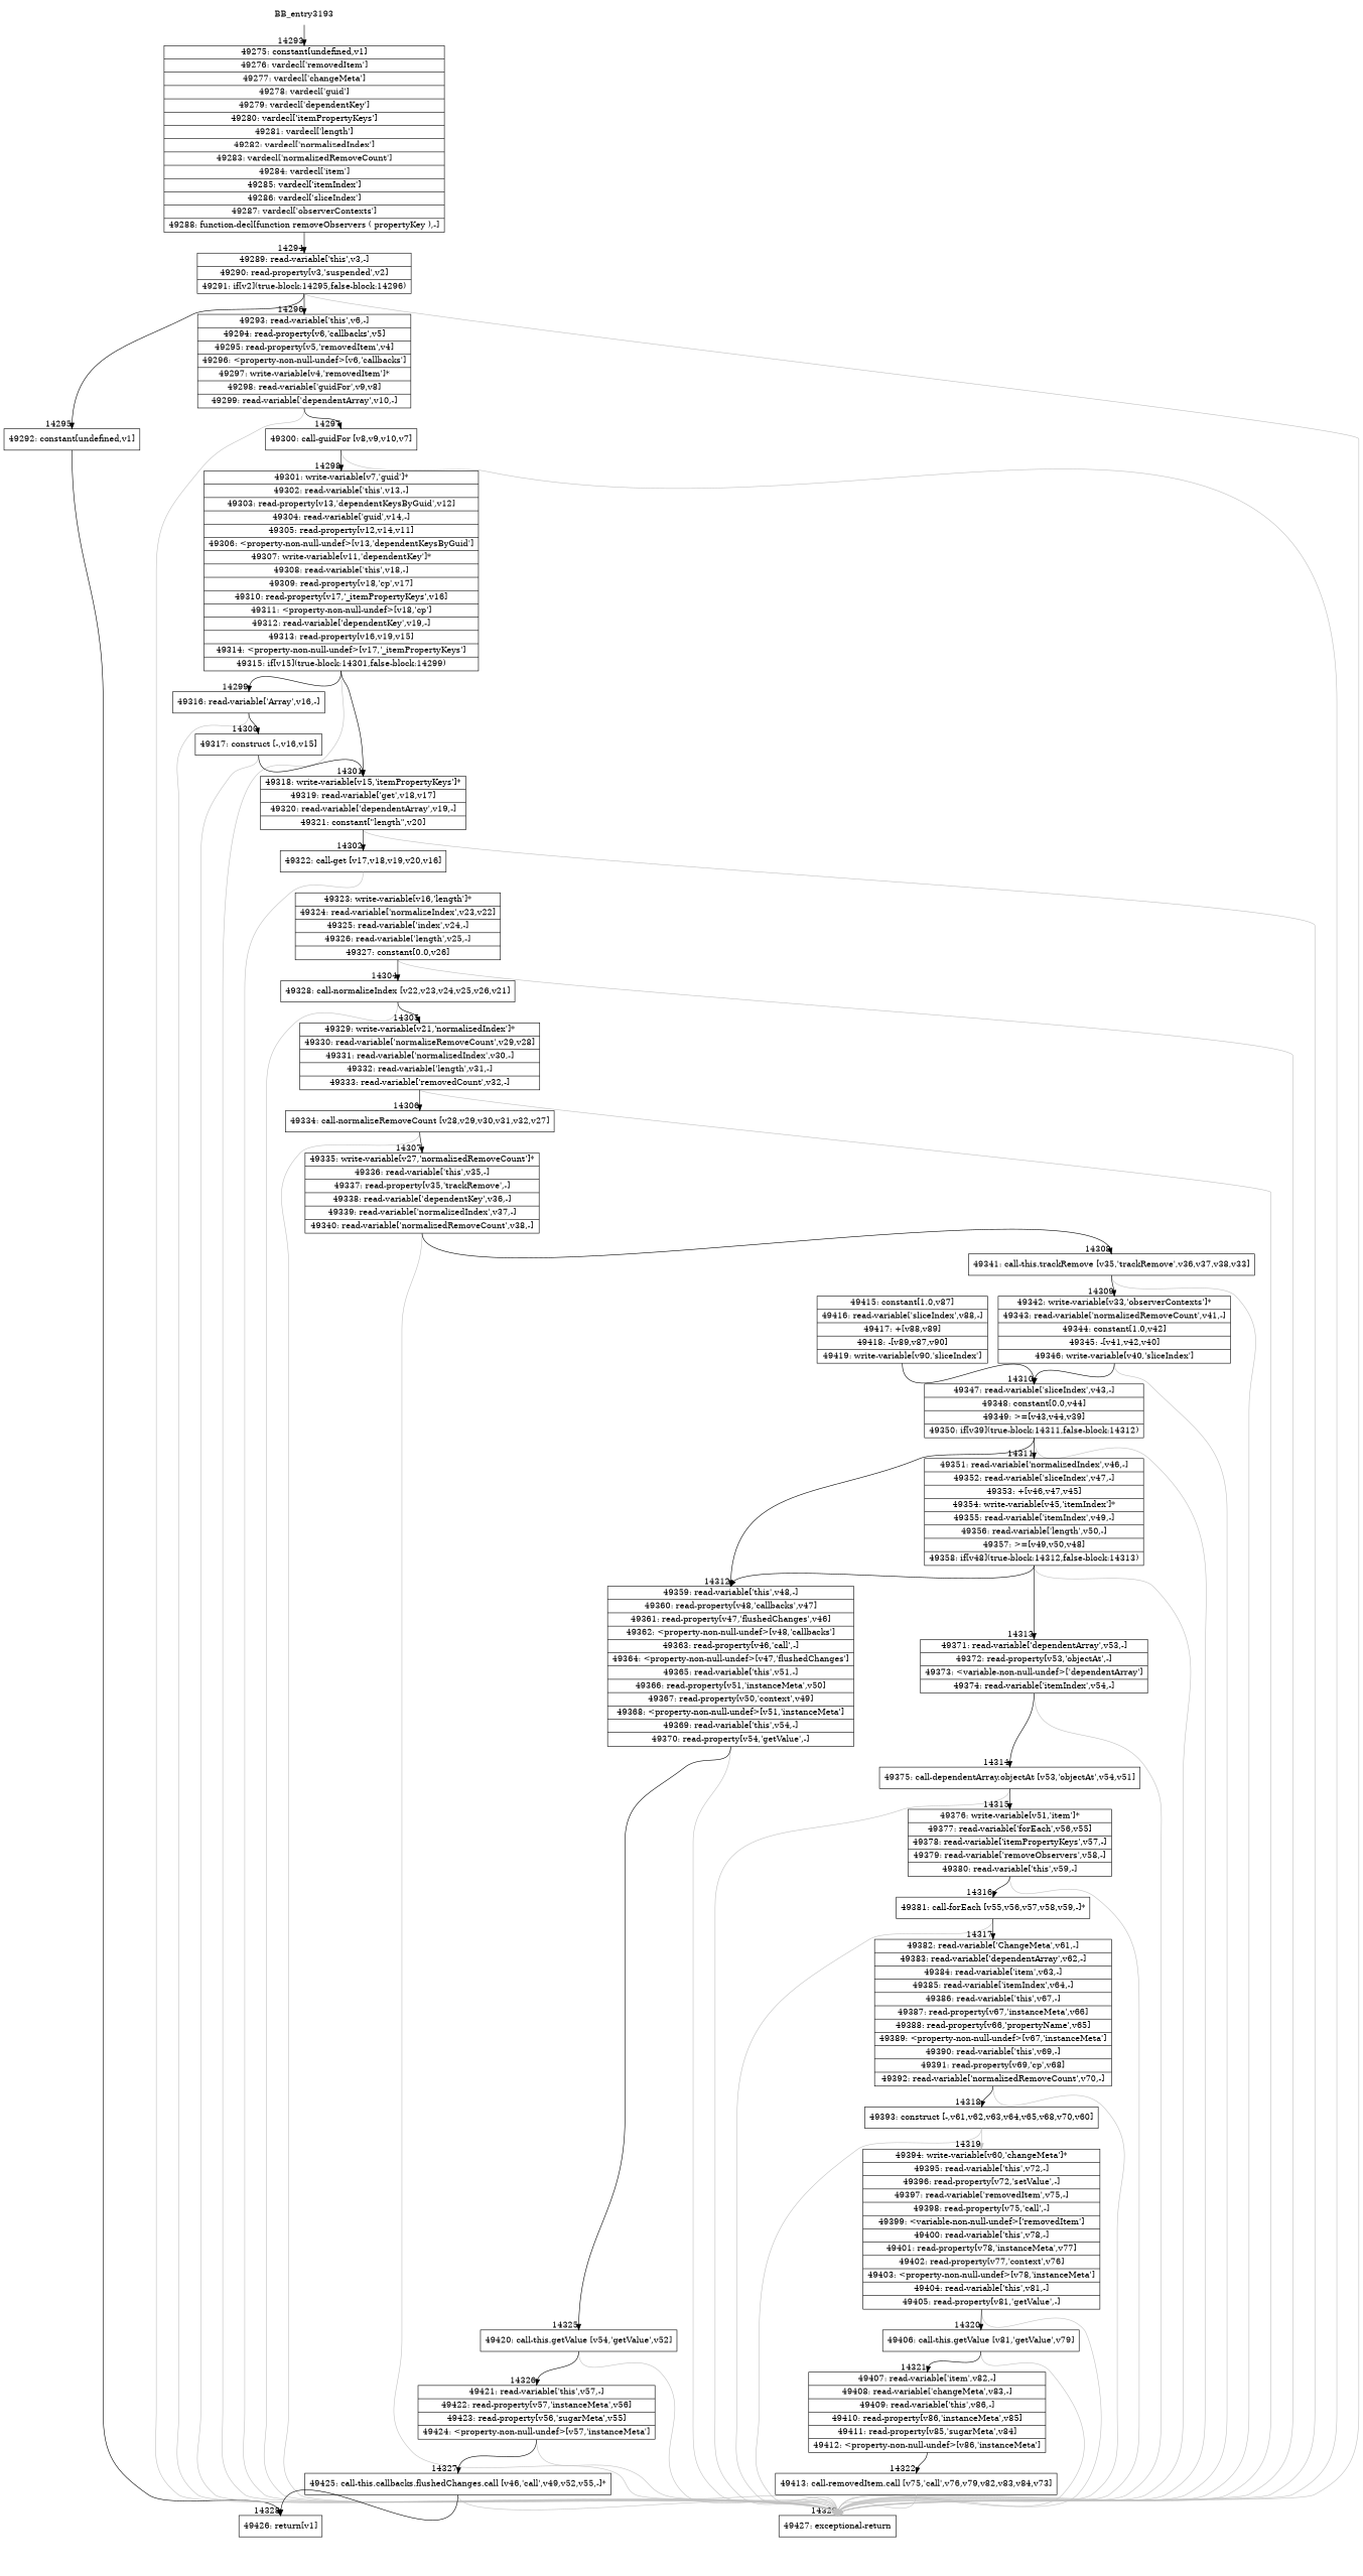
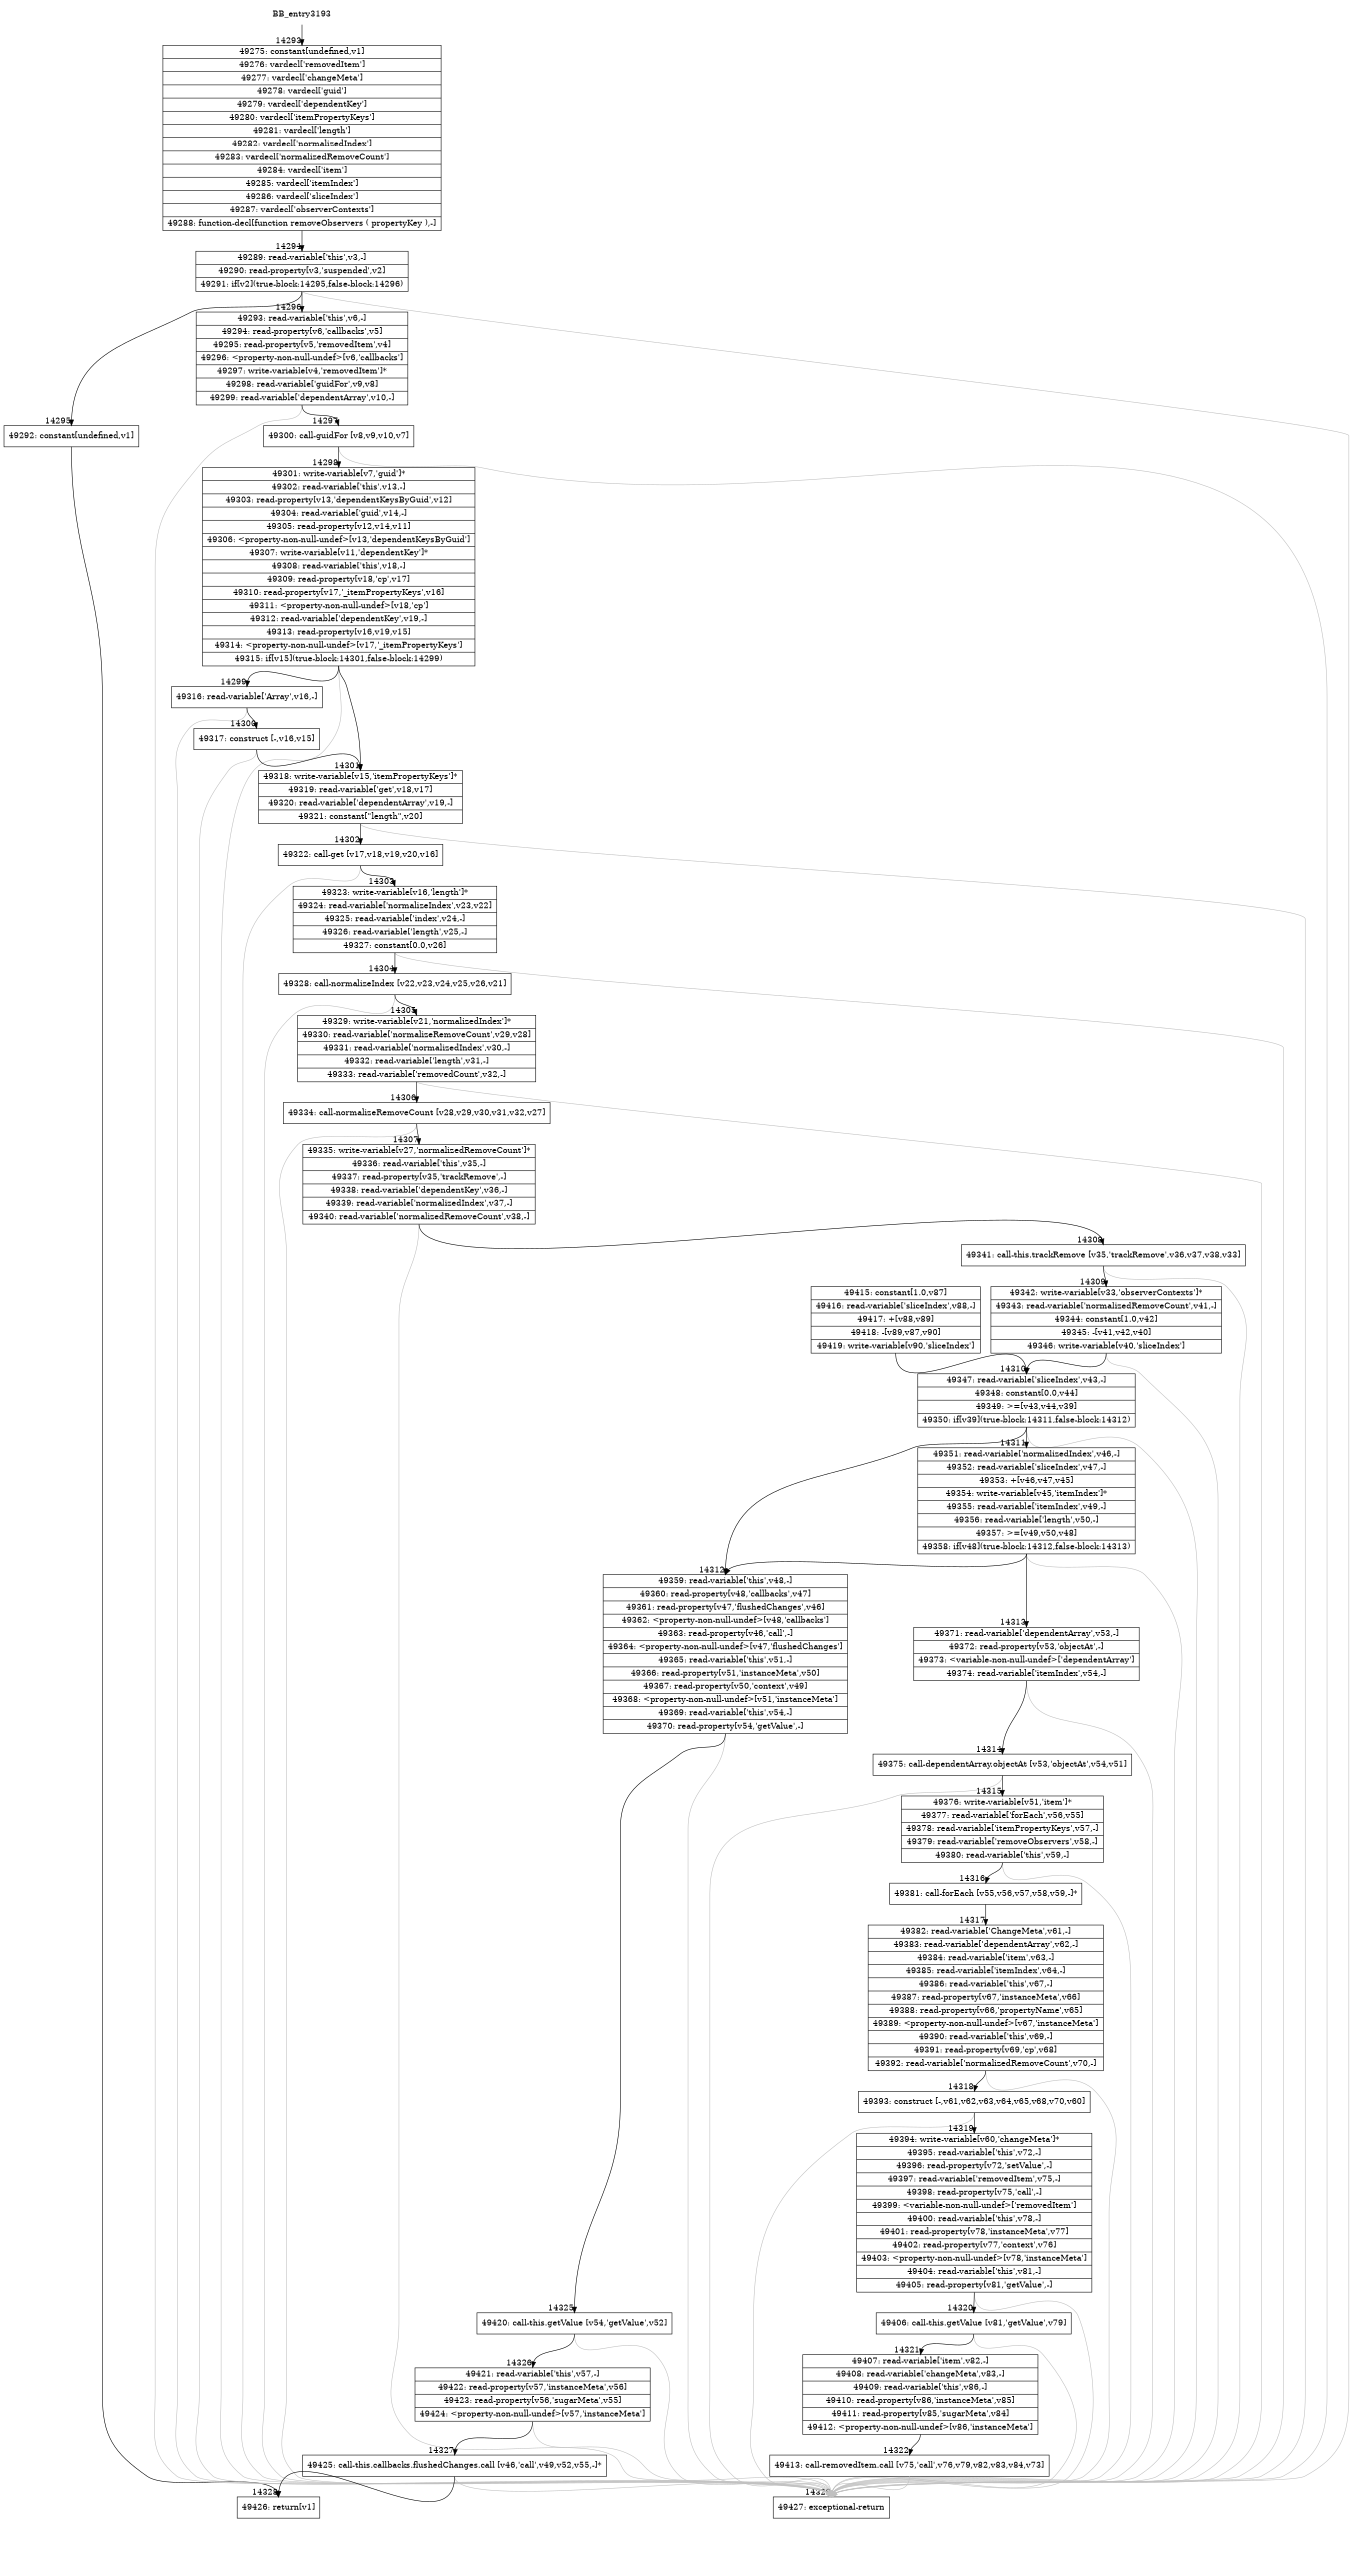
  digraph {
    rankdir=TD
    node [shape=record]
    edge [headport=n tailport=s]
    n1 [label=BB_entry3193 shape=none]
    n2 [label="{49275: constant[undefined,v1]|49276: vardecl['removedItem']|49277: vardecl['changeMeta']|49278: vardecl['guid']|49279: vardecl['dependentKey']|49280: vardecl['itemPropertyKeys']|49281: vardecl['length']|49282: vardecl['normalizedIndex']|49283: vardecl['normalizedRemoveCount']|49284: vardecl['item']|49285: vardecl['itemIndex']|49286: vardecl['sliceIndex']|49287: vardecl['observerContexts']|49288: function-decl[function removeObservers ( propertyKey ),-]}"]
    n3 [label="{49289: read-variable['this',v3,-]|49290: read-property[v3,'suspended',v2]|49291: if[v2](true-block:14295,false-block:14296)}"]
    n4 [label="{49292: constant[undefined,v1]}"]
    n5 [label="{49293: read-variable['this',v6,-]|49294: read-property[v6,'callbacks',v5]|49295: read-property[v5,'removedItem',v4]|49296: \<property-non-null-undef\>[v6,'callbacks']|49297: write-variable[v4,'removedItem']*|49298: read-variable['guidFor',v9,v8]|49299: read-variable['dependentArray',v10,-]}"]
    n6 [label="{49427: exceptional-return}"]
    n7 [label="{49426: return[v1]}"]
    n8 [label="{49300: call-guidFor [v8,v9,v10,v7]}"]
    n9 [label="{49301: write-variable[v7,'guid']*|49302: read-variable['this',v13,-]|49303: read-property[v13,'dependentKeysByGuid',v12]|49304: read-variable['guid',v14,-]|49305: read-property[v12,v14,v11]|49306: \<property-non-null-undef\>[v13,'dependentKeysByGuid']|49307: write-variable[v11,'dependentKey']*|49308: read-variable['this',v18,-]|49309: read-property[v18,'cp',v17]|49310: read-property[v17,'_itemPropertyKeys',v16]|49311: \<property-non-null-undef\>[v18,'cp']|49312: read-variable['dependentKey',v19,-]|49313: read-property[v16,v19,v15]|49314: \<property-non-null-undef\>[v17,'_itemPropertyKeys']|49315: if[v15](true-block:14301,false-block:14299)}"]
    n10 [label="{49318: write-variable[v15,'itemPropertyKeys']*|49319: read-variable['get',v18,v17]|49320: read-variable['dependentArray',v19,-]|49321: constant[\"length\",v20]}"]
    n11 [label="{49316: read-variable['Array',v16,-]}"]
    n12 [label="{49322: call-get [v17,v18,v19,v20,v16]}"]
    n13 [label="{49317: construct [-,v16,v15]}"]
    n14 [label="{49323: write-variable[v16,'length']*|49324: read-variable['normalizeIndex',v23,v22]|49325: read-variable['index',v24,-]|49326: read-variable['length',v25,-]|49327: constant[0.0,v26]}"]
    n15 [label="{49328: call-normalizeIndex [v22,v23,v24,v25,v26,v21]}"]
    n16 [label="{49329: write-variable[v21,'normalizedIndex']*|49330: read-variable['normalizeRemoveCount',v29,v28]|49331: read-variable['normalizedIndex',v30,-]|49332: read-variable['length',v31,-]|49333: read-variable['removedCount',v32,-]}"]
    n17 [label="{49334: call-normalizeRemoveCount [v28,v29,v30,v31,v32,v27]}"]
    n18 [label="{49335: write-variable[v27,'normalizedRemoveCount']*|49336: read-variable['this',v35,-]|49337: read-property[v35,'trackRemove',-]|49338: read-variable['dependentKey',v36,-]|49339: read-variable['normalizedIndex',v37,-]|49340: read-variable['normalizedRemoveCount',v38,-]}"]
    n19 [label="{49341: call-this.trackRemove [v35,'trackRemove',v36,v37,v38,v33]}"]
    n20 [label="{49342: write-variable[v33,'observerContexts']*|49343: read-variable['normalizedRemoveCount',v41,-]|49344: constant[1.0,v42]|49345: -[v41,v42,v40]|49346: write-variable[v40,'sliceIndex']}"]
    n21 [label="{49347: read-variable['sliceIndex',v43,-]|49348: constant[0.0,v44]|49349: \>=[v43,v44,v39]|49350: if[v39](true-block:14311,false-block:14312)}"]
    n22 [label="{49351: read-variable['normalizedIndex',v46,-]|49352: read-variable['sliceIndex',v47,-]|49353: +[v46,v47,v45]|49354: write-variable[v45,'itemIndex']*|49355: read-variable['itemIndex',v49,-]|49356: read-variable['length',v50,-]|49357: \>=[v49,v50,v48]|49358: if[v48](true-block:14312,false-block:14313)}"]
    n23 [label="{49359: read-variable['this',v48,-]|49360: read-property[v48,'callbacks',v47]|49361: read-property[v47,'flushedChanges',v46]|49362: \<property-non-null-undef\>[v48,'callbacks']|49363: read-property[v46,'call',-]|49364: \<property-non-null-undef\>[v47,'flushedChanges']|49365: read-variable['this',v51,-]|49366: read-property[v51,'instanceMeta',v50]|49367: read-property[v50,'context',v49]|49368: \<property-non-null-undef\>[v51,'instanceMeta']|49369: read-variable['this',v54,-]|49370: read-property[v54,'getValue',-]}"]
    n24 [label="{49371: read-variable['dependentArray',v53,-]|49372: read-property[v53,'objectAt',-]|49373: \<variable-non-null-undef\>['dependentArray']|49374: read-variable['itemIndex',v54,-]}"]
    n25 [label="{49420: call-this.getValue [v54,'getValue',v52]}"]
    n26 [label="{49375: call-dependentArray.objectAt [v53,'objectAt',v54,v51]}"]
    n27 [label="{49421: read-variable['this',v57,-]|49422: read-property[v57,'instanceMeta',v56]|49423: read-property[v56,'sugarMeta',v55]|49424: \<property-non-null-undef\>[v57,'instanceMeta']}"]
    n28 [label="{49376: write-variable[v51,'item']*|49377: read-variable['forEach',v56,v55]|49378: read-variable['itemPropertyKeys',v57,-]|49379: read-variable['removeObservers',v58,-]|49380: read-variable['this',v59,-]}"]
    n29 [label="{49425: call-this.callbacks.flushedChanges.call [v46,'call',v49,v52,v55,-]*}"]
    n30 [label="{49381: call-forEach [v55,v56,v57,v58,v59,-]*}"]
    n31 [label="{49382: read-variable['ChangeMeta',v61,-]|49383: read-variable['dependentArray',v62,-]|49384: read-variable['item',v63,-]|49385: read-variable['itemIndex',v64,-]|49386: read-variable['this',v67,-]|49387: read-property[v67,'instanceMeta',v66]|49388: read-property[v66,'propertyName',v65]|49389: \<property-non-null-undef\>[v67,'instanceMeta']|49390: read-variable['this',v69,-]|49391: read-property[v69,'cp',v68]|49392: read-variable['normalizedRemoveCount',v70,-]}"]
    n32 [label="{49393: construct [-,v61,v62,v63,v64,v65,v68,v70,v60]}"]
    n33 [label="{49394: write-variable[v60,'changeMeta']*|49395: read-variable['this',v72,-]|49396: read-property[v72,'setValue',-]|49397: read-variable['removedItem',v75,-]|49398: read-property[v75,'call',-]|49399: \<variable-non-null-undef\>['removedItem']|49400: read-variable['this',v78,-]|49401: read-property[v78,'instanceMeta',v77]|49402: read-property[v77,'context',v76]|49403: \<property-non-null-undef\>[v78,'instanceMeta']|49404: read-variable['this',v81,-]|49405: read-property[v81,'getValue',-]}"]
    n34 [label="{49406: call-this.getValue [v81,'getValue',v79]}"]
    n35 [label="{49407: read-variable['item',v82,-]|49408: read-variable['changeMeta',v83,-]|49409: read-variable['this',v86,-]|49410: read-property[v86,'instanceMeta',v85]|49411: read-property[v85,'sugarMeta',v84]|49412: \<property-non-null-undef\>[v86,'instanceMeta']}"]
    n36 [label="{49413: call-removedItem.call [v75,'call',v76,v79,v82,v83,v84,v73]}"]
    n37 [label="{49415: constant[1.0,v87]|49416: read-variable['sliceIndex',v88,-]|49417: +[v88,v89]|49418: -[v89,v87,v90]|49419: write-variable[v90,'sliceIndex']}"]
    n1 -> n2 [headlabel="    14293"]
    n2 -> n3 [headlabel="      14294"]
    n3 -> n4 [headlabel="      14295"]
    n3 -> n5 [headlabel="      14296"]
    n3 -> n6 [color=gray headlabel="      14329"]
    n4 -> n7 [headlabel="      14328"]
    n5 -> n6 [color=gray]
    n5 -> n8 [headlabel="      14297"]
    n8 -> n6 [color=gray]
    n8 -> n9 [headlabel="      14298"]
    n9 -> n6 [color=gray]
    n9 -> n10 [headlabel="      14301"]
    n9 -> n11 [headlabel="      14299"]
    n10 -> n6 [color=gray]
    n10 -> n12 [headlabel="      14302"]
    n11 -> n6 [color=gray]
    n11 -> n13 [headlabel="      14300"]
    n12 -> n6 [color=gray]
+   n12 -> n14 [headlabel="      14303"]
    n13 -> n6 [color=gray]
    n13 -> n10
    n14 -> n6 [color=gray]
    n14 -> n15 [headlabel="      14304"]
    n15 -> n6 [color=gray]
    n15 -> n16 [headlabel="      14305"]
    n16 -> n6 [color=gray]
    n16 -> n17 [headlabel="      14306"]
    n17 -> n6 [color=gray]
    n17 -> n18 [headlabel="      14307"]
    n18 -> n6 [color=gray]
    n18 -> n19 [headlabel="      14308"]
    n19 -> n6 [color=gray]
    n19 -> n20 [headlabel="      14309"]
    n20 -> n6 [color=gray]
    n20 -> n21 [headlabel="      14310"]
    n21 -> n6 [color=gray]
    n21 -> n22 [headlabel="      14311"]
    n21 -> n23 [headlabel="      14312"]
    n22 -> n6 [color=gray]
    n22 -> n23
    n22 -> n24 [headlabel="      14313"]
    n23 -> n6 [color=gray]
    n23 -> n25 [headlabel="      14325"]
    n24 -> n6 [color=gray]
    n24 -> n26 [headlabel="      14314"]
    n25 -> n6 [color=gray]
    n25 -> n27 [headlabel="      14326"]
    n26 -> n6 [color=gray]
    n26 -> n28 [headlabel="      14315"]
    n27 -> n6 [color=gray]
    n27 -> n29 [headlabel="      14327"]
    n28 -> n6 [color=gray]
    n28 -> n30 [headlabel="      14316"]
    n29 -> n6 [color=gray]
    n29 -> n7
-   n30 -> n6 [color=gray]
    n30 -> n31 [headlabel="      14317"]
    n31 -> n6 [color=gray]
    n31 -> n32 [headlabel="      14318"]
    n32 -> n6 [color=gray]
-   n32 -> n33 [headlabel="      14319" color=gray]
+   n32 -> n33 [headlabel="      14319"]
    n33 -> n6 [color=gray]
    n33 -> n34 [headlabel="      14320"]
    n34 -> n6 [color=gray]
    n34 -> n35 [headlabel="      14321"]
    n35 -> n36 [headlabel="      14322"]
    n36 -> n6 [color=gray]
    n37 -> n21
  }
